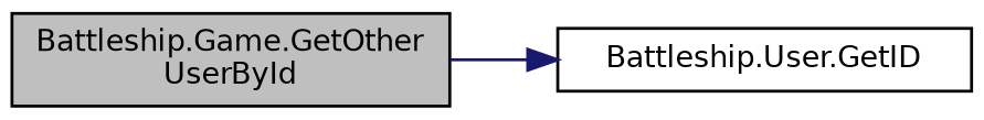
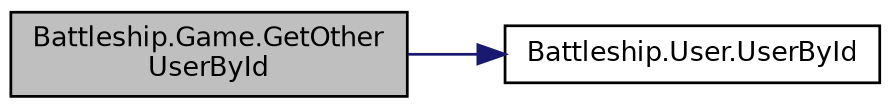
  digraph {
    rankdir=LR
    node [color=black fontname=Helvetica fontsize=10 shape=record style=filled]
    n1 [fillcolor=grey75 fontcolor=black height=0.2 label="Battleship.Game.GetOther\lUserById" width=0.4]
-   n2 [fillcolor=white height=0.2 label="Battleship.User.GetID" width=0.4]
+   n2 [fillcolor=white height=0.2 label="Battleship.User.UserById" width=0.4]
    n1 -> n2 [color=midnightblue fontname=Helvetica fontsize=10 labelfontname=Helvetica labelfontsize=10 style=solid]
  }
